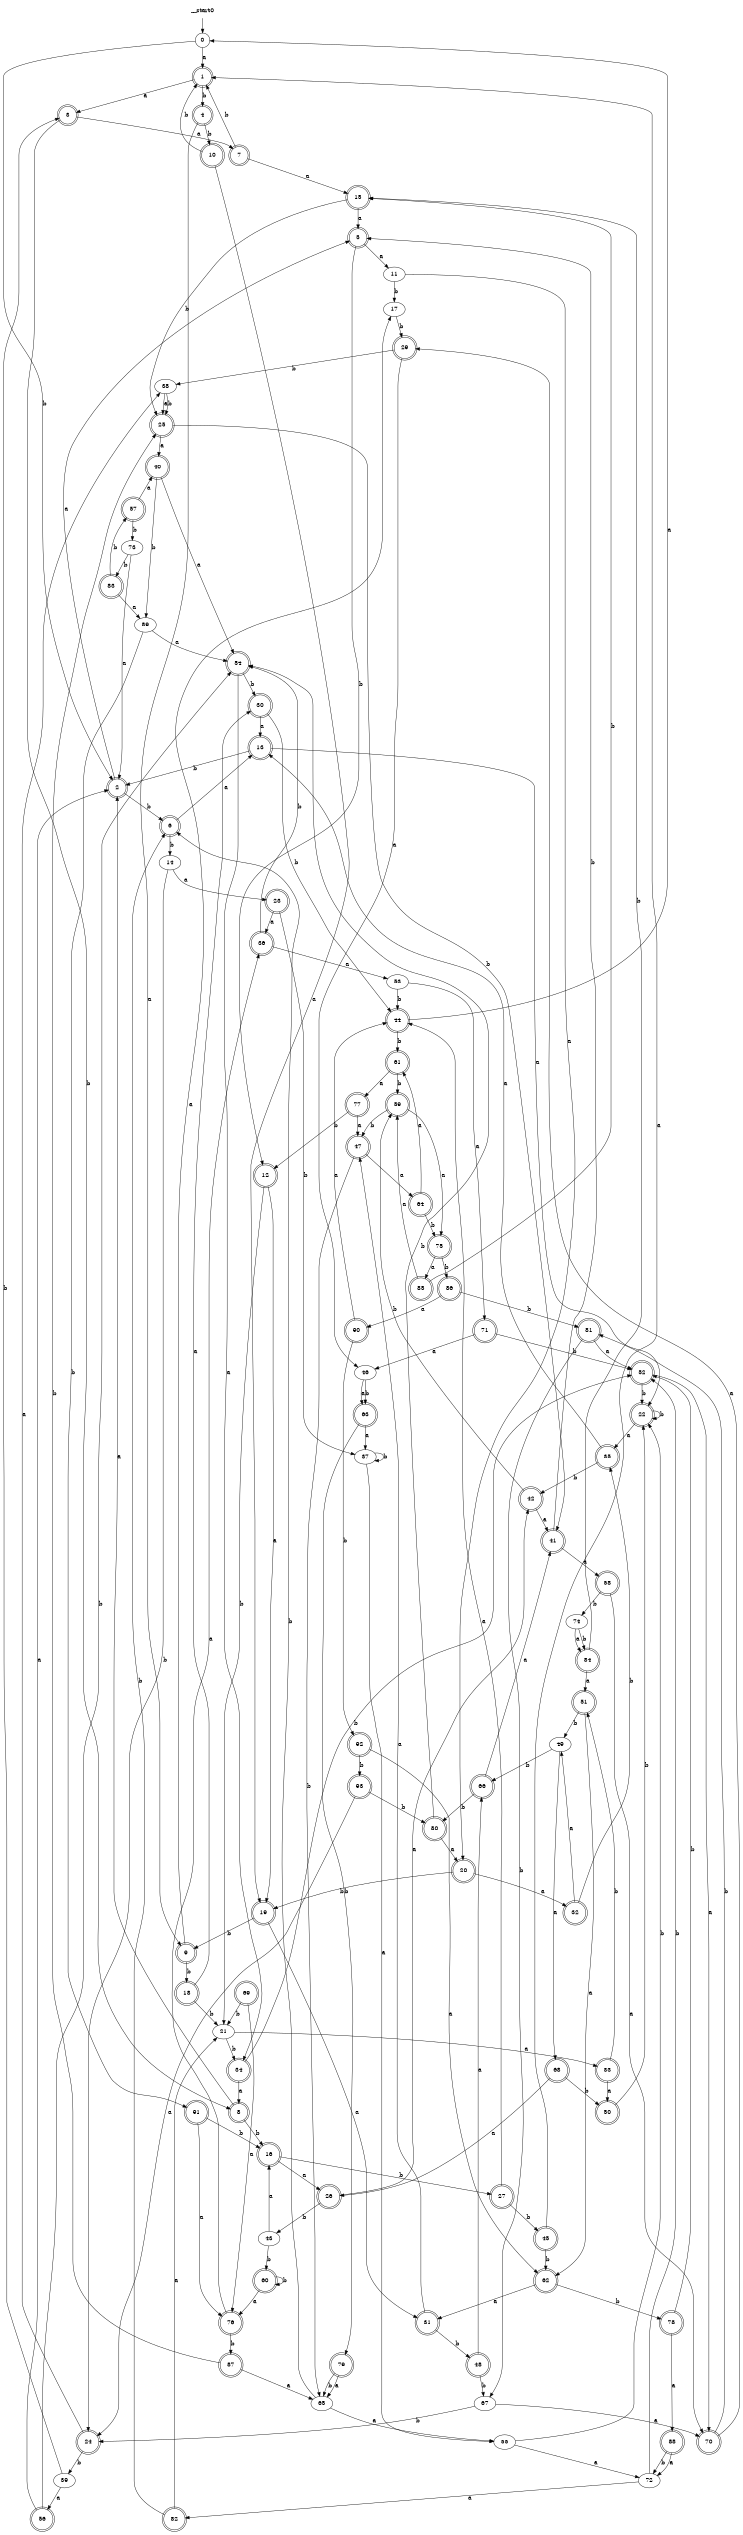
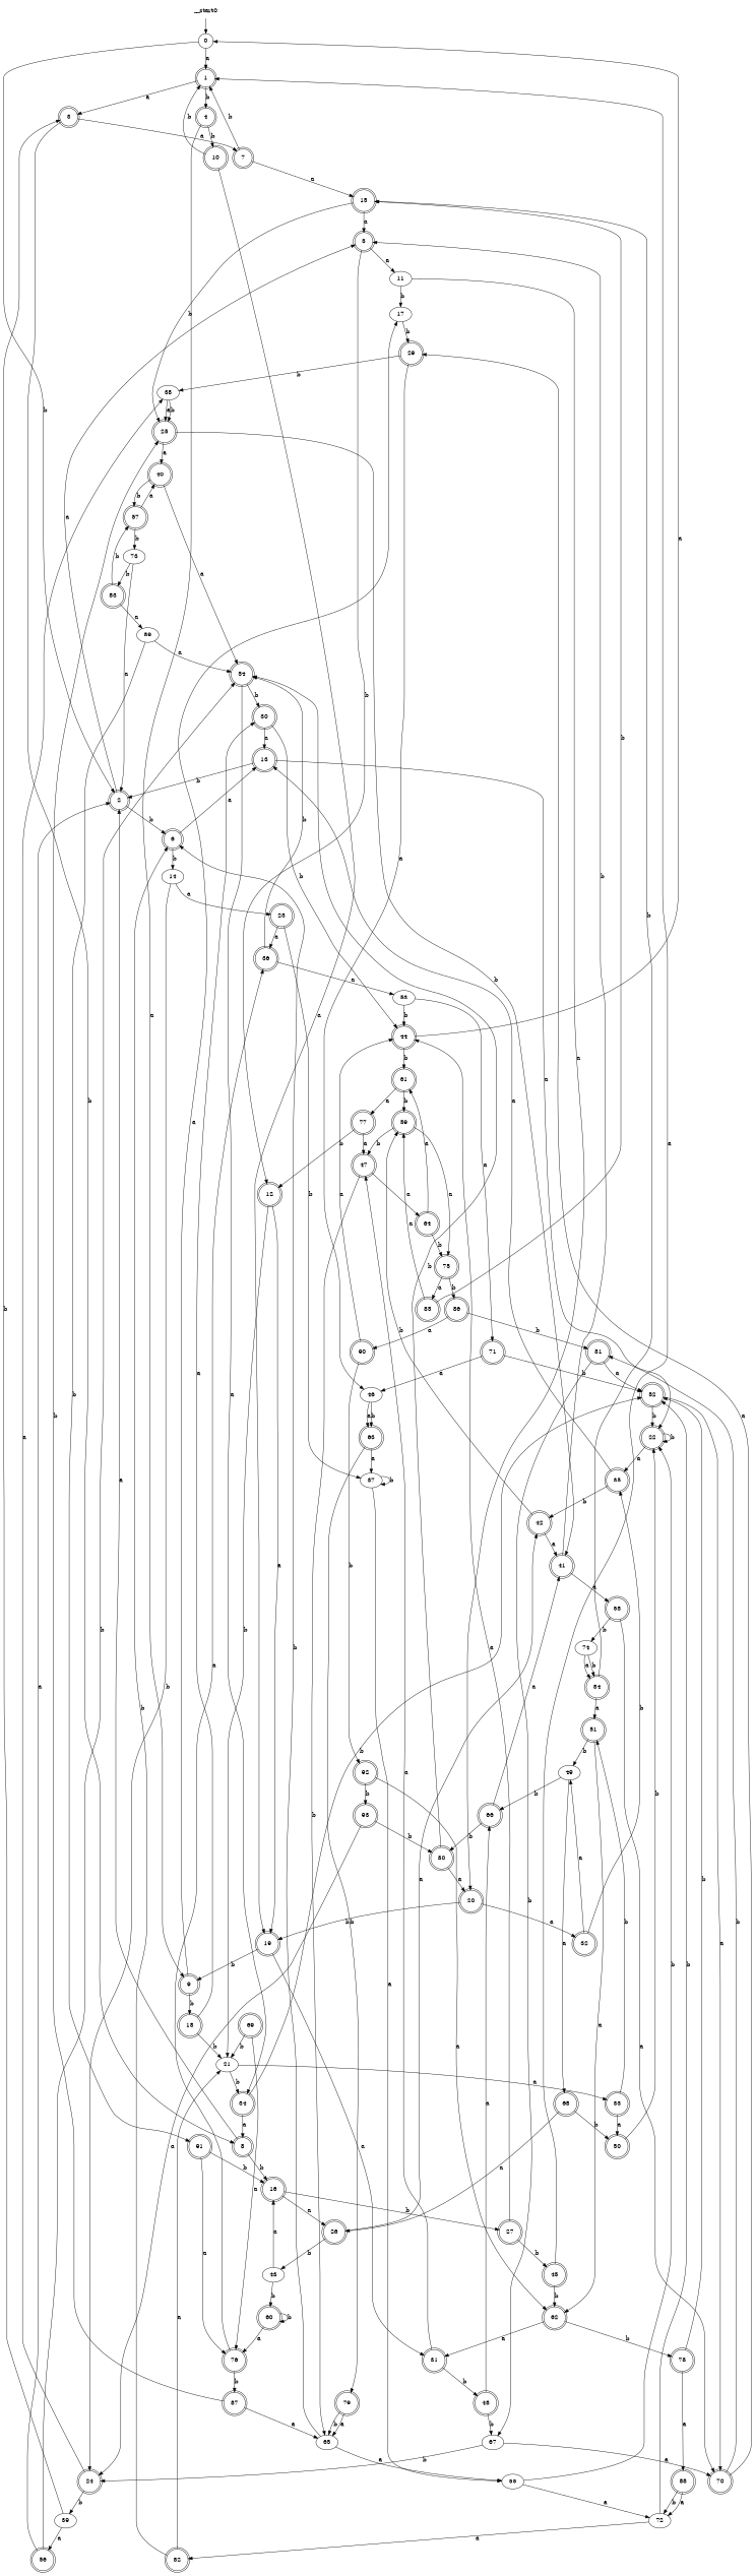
  digraph {
    node [shape=doublecircle]
    __start0 [shape=none]
    0 [shape=circle]
    1
    2
    3
    4
    5
    6
    7
    8
    9
    10
    11 [shape=""]
    12
    13
    14 [shape=""]
    15
    16
    17 [shape=""]
    18
    19
    20
    21 [shape=""]
    22
    23
    24
    25
    26
    27
    29
    30
    31
    32
    33
    34
    35
    36
    37 [shape=""]
    38 [shape=""]
    39 [shape=""]
    40
    41
    42
    43 [shape=""]
    44
    45
    46 [shape=""]
    47
    48
    49 [shape=""]
    50
    51
    52
    53 [shape=""]
    54
    55 [shape=""]
    56
    57
    58
    59
    60
    61
    62
    63
    64
    65 [shape=""]
    66
    67 [shape=""]
    68
    70
    71
    72 [shape=""]
    73 [shape=""]
    74 [shape=""]
    75
    76
    77
    78
    79
    80
    69
    81
    82
    83
    84
    85
    86
    87
    88
    89 [shape=""]
    90
    91
    92
    93
    __start0 -> 0
    0 -> 1 [label=a]
    0 -> 2 [label=b]
    1 -> 3 [label=a]
    1 -> 4 [label=b]
    2 -> 5 [label=a]
    2 -> 6 [label=b]
    3 -> 7 [label=a]
    3 -> 8 [label=b]
    4 -> 9 [label=a]
    4 -> 10 [label=b]
    5 -> 11 [label=a]
    5 -> 12 [label=b]
    6 -> 13 [label=a]
    6 -> 14 [label=b]
    7 -> 1 [label=b]
    7 -> 15 [label=a]
    8 -> 2 [label=a]
    8 -> 16 [label=b]
    9 -> 17 [label=a]
    9 -> 18 [label=b]
    10 -> 1 [label=b]
    10 -> 19 [label=a]
    11 -> 17 [label=b]
    11 -> 20 [label=a]
    12 -> 19 [label=a]
    12 -> 21 [label=b]
    13 -> 2 [label=b]
    13 -> 22 [label=a]
    14 -> 23 [label=a]
    14 -> 24 [label=b]
    15 -> 5 [label=a]
    15 -> 25 [label=b]
    16 -> 26 [label=a]
    16 -> 27 [label=b]
    17 -> 29 [label=b]
    18 -> 21 [label=b]
    18 -> 30 [label=a]
    19 -> 9 [label=b]
    19 -> 31 [label=a]
    20 -> 19 [label=b]
    20 -> 32 [label=a]
    21 -> 33 [label=a]
    21 -> 34 [label=b]
    22 -> 22 [label=b]
    22 -> 35 [label=a]
    23 -> 36 [label=a]
    23 -> 37 [label=b]
    24 -> 38 [label=a]
    24 -> 39 [label=b]
    25 -> 40 [label=a]
    25 -> 41 [label=b]
    26 -> 42 [label=a]
    26 -> 43 [label=b]
    27 -> 44 [label=a]
    27 -> 45 [label=b]
    29 -> 38 [label=b]
    29 -> 46 [label=a]
    30 -> 13 [label=a]
    30 -> 44 [label=b]
    31 -> 47 [label=a]
    31 -> 48 [label=b]
    32 -> 35 [label=b]
    32 -> 49 [label=a]
    33 -> 50 [label=a]
    33 -> 51 [label=b]
    34 -> 8 [label=a]
    34 -> 52 [label=b]
    35 -> 13 [label=a]
    35 -> 42 [label=b]
    36 -> 53 [label=a]
    36 -> 54 [label=b]
    37 -> 37 [label=b]
    37 -> 55 [label=a]
    38 -> 25 [label=a]
    38 -> 25 [label=b]
    39 -> 3 [label=b]
    39 -> 56 [label=a]
    40 -> 54 [label=a]
-   40 -> 89 [label=b]
+   40 -> 57 [label=b]
    41 -> 5 [label=b]
    41 -> 58 [label=a]
    42 -> 41 [label=a]
    42 -> 59 [label=b]
    43 -> 16 [label=a]
    43 -> 60 [label=b]
    44 -> 0 [label=a]
    44 -> 61 [label=b]
    45 -> 1 [label=a]
    45 -> 62 [label=b]
    46 -> 63 [label=a]
    46 -> 63 [label=b]
    47 -> 64 [label=a]
    47 -> 65 [label=b]
    48 -> 66 [label=a]
    48 -> 67 [label=b]
    49 -> 66 [label=b]
    49 -> 68 [label=a]
    50 -> 22 [label=b]
    51 -> 49 [label=b]
    51 -> 62 [label=a]
    52 -> 22 [label=b]
    52 -> 70 [label=a]
    53 -> 44 [label=b]
    53 -> 71 [label=a]
    54 -> 30 [label=b]
    54 -> 34 [label=a]
    55 -> 22 [label=b]
    55 -> 72 [label=a]
    56 -> 2 [label=a]
    56 -> 54 [label=b]
    57 -> 40 [label=a]
    57 -> 73 [label=b]
    58 -> 70 [label=a]
    58 -> 74 [label=b]
    59 -> 47 [label=b]
    59 -> 75 [label=a]
    60 -> 60 [label=b]
    60 -> 76 [label=a]
    61 -> 59 [label=b]
    61 -> 77 [label=a]
    62 -> 31 [label=a]
    62 -> 78 [label=b]
    63 -> 37 [label=a]
    63 -> 79 [label=b]
    64 -> 61 [label=a]
    64 -> 75 [label=b]
    65 -> 6 [label=b]
    65 -> 55 [label=a]
    66 -> 41 [label=a]
    66 -> 80 [label=b]
    67 -> 24 [label=b]
    67 -> 70 [label=a]
    68 -> 26 [label=a]
    68 -> 50 [label=b]
    70 -> 29 [label=a]
    70 -> 81 [label=b]
    71 -> 46 [label=a]
    71 -> 52 [label=b]
    72 -> 52 [label=b]
    72 -> 82 [label=a]
    73 -> 2 [label=a]
    73 -> 83 [label=b]
    74 -> 84 [label=a]
    74 -> 84 [label=b]
    75 -> 85 [label=a]
    75 -> 86 [label=b]
    76 -> 36 [label=a]
    76 -> 87 [label=b]
    77 -> 12 [label=b]
    77 -> 47 [label=a]
    78 -> 52 [label=b]
    78 -> 88 [label=a]
    79 -> 65 [label=a]
    79 -> 65 [label=b]
    80 -> 20 [label=a]
    80 -> 54 [label=b]
    69 -> 21 [label=b]
    69 -> 76 [label=a]
    81 -> 52 [label=a]
    81 -> 67 [label=b]
    82 -> 6 [label=b]
    82 -> 21 [label=a]
    83 -> 57 [label=b]
    83 -> 89 [label=a]
    84 -> 15 [label=b]
    84 -> 51 [label=a]
    85 -> 15 [label=b]
    85 -> 59 [label=a]
    86 -> 81 [label=b]
    86 -> 90 [label=a]
    87 -> 25 [label=b]
    87 -> 65 [label=a]
    88 -> 72 [label=a]
    88 -> 72 [label=b]
    89 -> 54 [label=a]
    89 -> 91 [label=b]
    90 -> 44 [label=a]
    90 -> 92 [label=b]
    91 -> 16 [label=b]
    91 -> 76 [label=a]
    92 -> 62 [label=a]
    92 -> 93 [label=b]
    93 -> 24 [label=a]
    93 -> 80 [label=b]
  }
